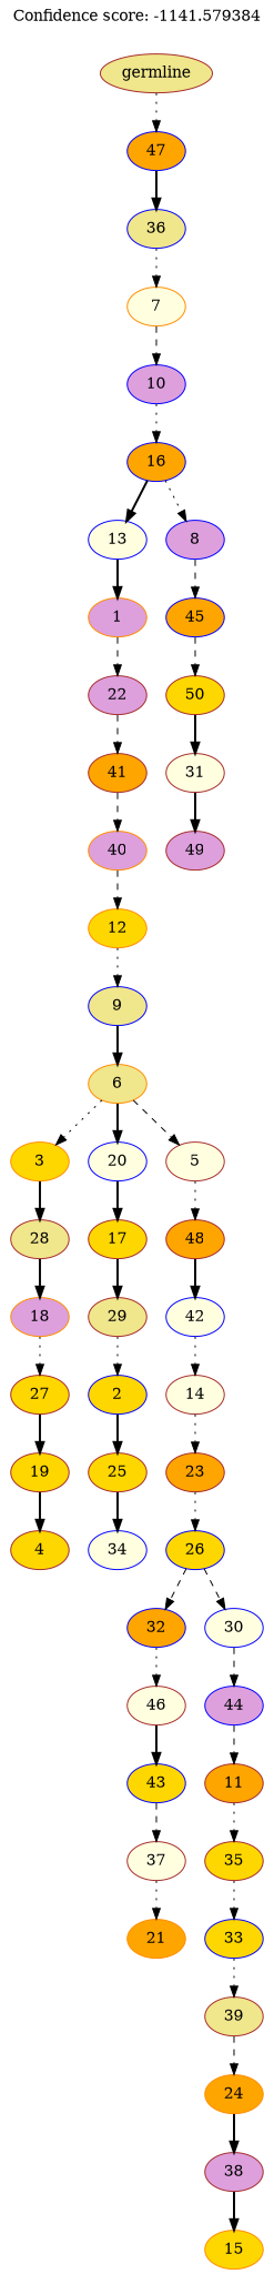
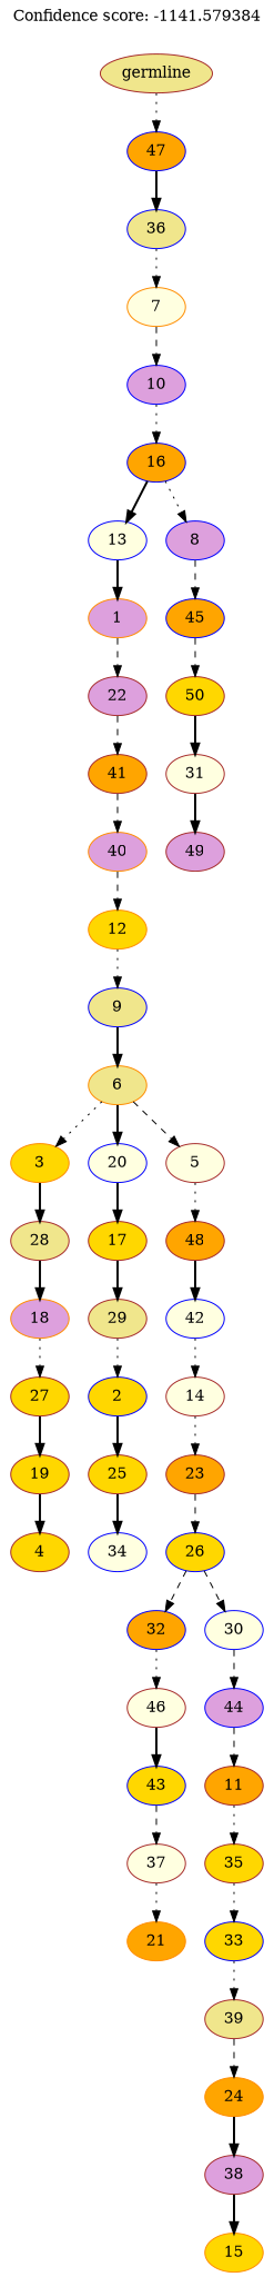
  digraph {
    label="Confidence score: -1141.579384"
    labelloc=t
    node [color=brown fillcolor=gold style=filled]
    edge [style=bold]
    n1 [label=19]
    n2 [label=4]
    n3 [label=27]
    n4 [color=darkorange fillcolor=plum label=18]
    n5 [fillcolor=khaki label=28]
    n6 [color=darkorange label=3]
    n7 [label=25]
    n8 [color=blue fillcolor=lightyellow label=34]
    n9 [color=blue label=2]
    n10 [fillcolor=khaki label=29]
    n11 [label=17]
    n12 [color=blue fillcolor=lightyellow label=20]
    n13 [fillcolor=lightyellow label=37]
    n14 [color=darkorange fillcolor=orange label=21]
    n15 [color=blue label=43]
    n16 [fillcolor=lightyellow label=46]
    n17 [color=blue fillcolor=orange label=32]
    n18 [fillcolor=plum label=38]
    n19 [color=darkorange label=15]
    n20 [color=darkorange fillcolor=orange label=24]
    n21 [fillcolor=khaki label=39]
    n22 [color=blue label=33]
    n23 [label=35]
    n24 [fillcolor=orange label=11]
    n25 [color=blue fillcolor=plum label=44]
    n26 [color=blue fillcolor=lightyellow label=30]
    n27 [color=blue label=26]
    n28 [fillcolor=orange label=23]
    n29 [fillcolor=lightyellow label=14]
    n30 [color=blue fillcolor=lightyellow label=42]
    n31 [fillcolor=orange label=48]
    n32 [fillcolor=lightyellow label=5]
    n33 [color=darkorange fillcolor=khaki label=6]
    n34 [color=blue fillcolor=khaki label=9]
    n35 [color=darkorange label=12]
    n36 [color=darkorange fillcolor=plum label=40]
    n37 [fillcolor=orange label=41]
    n38 [fillcolor=plum label=22]
    n39 [color=darkorange fillcolor=plum label=1]
    n40 [color=blue fillcolor=lightyellow label=13]
    n41 [fillcolor=lightyellow label=31]
    n42 [fillcolor=plum label=49]
    n43 [label=50]
    n44 [color=blue fillcolor=orange label=45]
    n45 [color=blue fillcolor=plum label=8]
    n46 [color=blue fillcolor=orange label=16]
    n47 [color=blue fillcolor=plum label=10]
    n48 [color=darkorange fillcolor=lightyellow label=7]
    n49 [color=blue fillcolor=khaki label=36]
    n50 [color=blue fillcolor=orange label=47]
    n51 [fillcolor=khaki label=germline]
    n1 -> n2
    n3 -> n1
    n4 -> n3 [style=dotted]
    n5 -> n4
    n6 -> n5
    n7 -> n8
    n9 -> n7
    n10 -> n9 [style=dotted]
    n11 -> n10
    n12 -> n11
    n13 -> n14 [style=dotted]
    n15 -> n13 [style=dashed]
    n16 -> n15
    n17 -> n16 [style=dotted]
    n18 -> n19
    n20 -> n18
    n21 -> n20 [style=dashed]
    n22 -> n21 [style=dotted]
    n23 -> n22 [style=dotted]
    n24 -> n23 [style=dotted]
    n25 -> n24 [style=dashed]
    n26 -> n25 [style=dashed]
    n27 -> n17 [style=dashed]
    n27 -> n26 [style=dashed]
-   n28 -> n27 [style=dotted]
+   n28 -> n27 [style=dashed]
    n29 -> n28 [style=dotted]
    n30 -> n29 [style=dotted]
    n31 -> n30
    n32 -> n31 [style=dotted]
    n33 -> n6 [style=dotted]
    n33 -> n12
    n33 -> n32 [style=dashed]
    n34 -> n33
    n35 -> n34 [style=dotted]
    n36 -> n35 [style=dashed]
    n37 -> n36 [style=dashed]
    n38 -> n37 [style=dashed]
    n39 -> n38 [style=dashed]
    n40 -> n39
    n41 -> n42
    n43 -> n41
    n44 -> n43 [style=dashed]
    n45 -> n44 [style=dashed]
    n46 -> n40
    n46 -> n45 [style=dotted]
    n47 -> n46 [style=dotted]
    n48 -> n47 [style=dashed]
    n49 -> n48 [style=dotted]
    n50 -> n49
    n51 -> n50 [style=dotted]
  }
